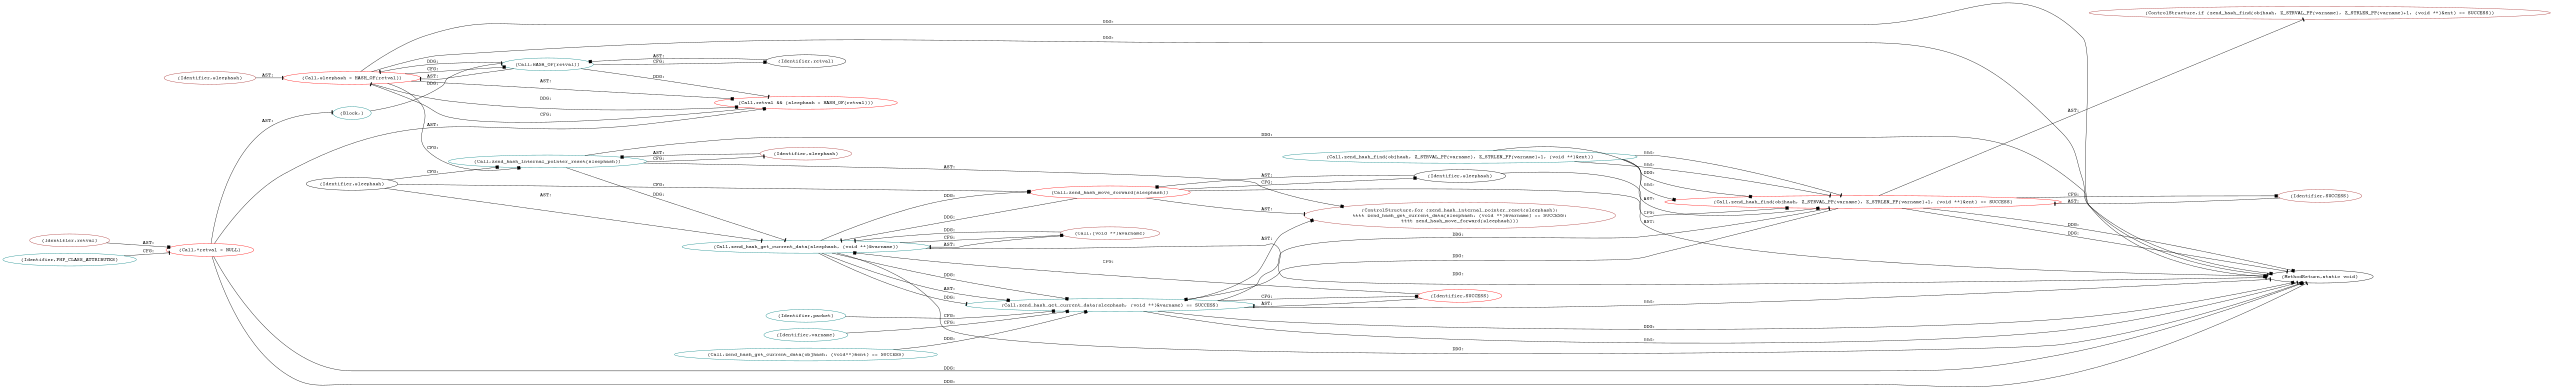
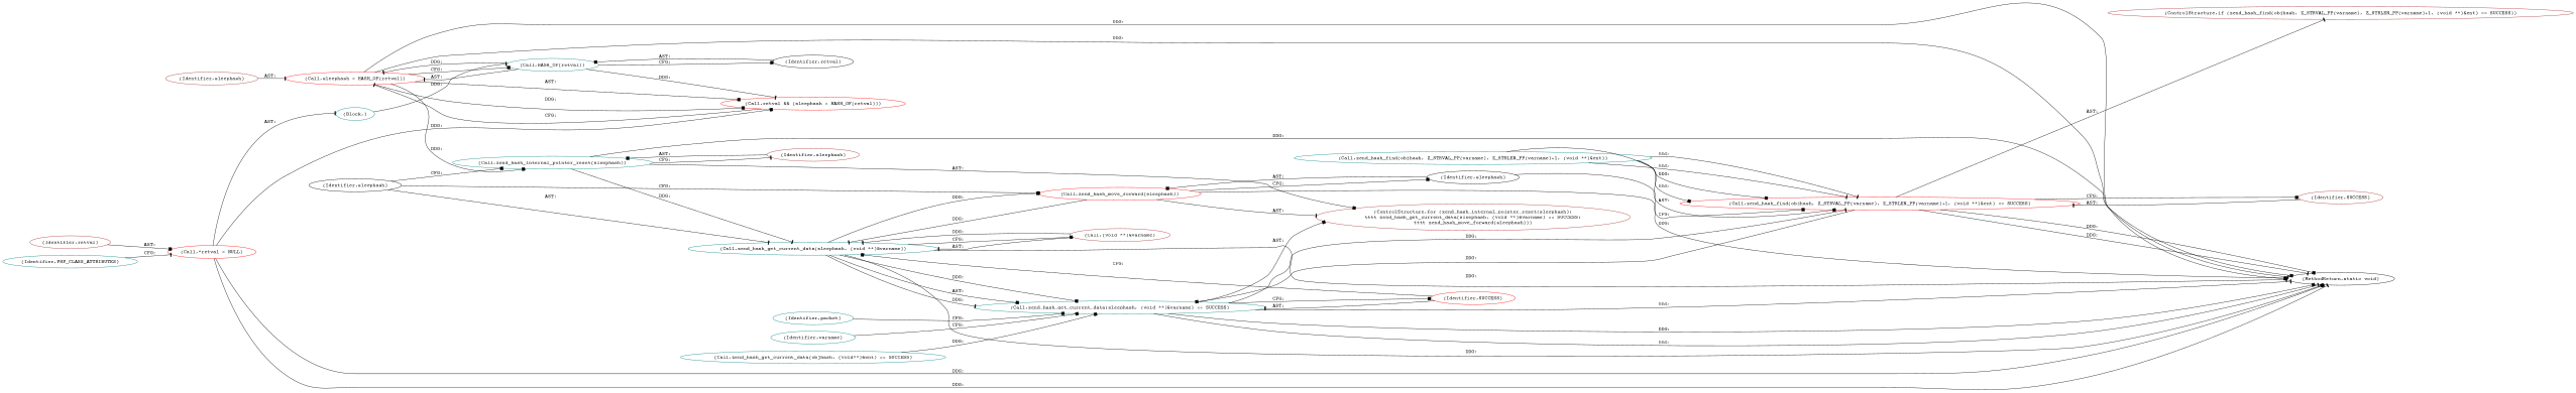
  digraph {
    fontname="Courier Prime"
    rankdir=LR
    node [color=teal fontname="Courier Prime"]
    edge [arrowhead=box fontname="Courier Prime"]
    n1 [label="(Call,zend_hash_internal_pointer_reset(sleephash))"]
    n2 [label="(Call,zend_hash_get_current_data(sleephash, (void **)&varname))"]
    n3 [color=brown label="(Identifier,sleephash)"]
    n4 [color=black label="(MethodReturn,static void)"]
    n5 [color=brown label="(ControlStructure,for (zend_hash_internal_pointer_reset(sleephash);\n\t\t\t\t zend_hash_get_current_data(sleephash, (void **)&varname) == SUCCESS;\n\t\t\t\t zend_hash_move_forward(sleephash)))"]
    n6 [label="(Call,zend_hash_get_current_data(sleephash, (void **)&varname) == SUCCESS)"]
    n7 [color=red label="(Call,zend_hash_move_forward(sleephash))"]
    n8 [color=brown label="(Call,(void **)&varname)"]
    n9 [color=red label="(Call,sleephash = HASH_OF(retval))"]
    n10 [label="(Call,HASH_OF(retval))"]
    n11 [color=red label="(Call,retval && (sleephash = HASH_OF(retval)))"]
    n12 [color=black label="(Identifier,retval)"]
    n13 [color=red label="(Call,*retval = NULL)"]
    n14 [label="(Block,)"]
    n15 [color=red label="(Call,zend_hash_find(objhash, Z_STRVAL_PP(varname), Z_STRLEN_PP(varname)+1, (void **)&ent) == SUCCESS)"]
    n16 [color=red label="(Identifier,SUCCESS)"]
    n17 [color=black label="(Identifier,sleephash)"]
    n18 [color=brown label="(ControlStructure,if (zend_hash_find(objhash, Z_STRVAL_PP(varname), Z_STRLEN_PP(varname)+1, (void **)&ent) == SUCCESS))"]
    n19 [color=brown label="(Identifier,SUCCESS)"]
    n20 [label="(Identifier,packet)"]
    n21 [label="(Call,zend_hash_find(objhash, Z_STRVAL_PP(varname), Z_STRLEN_PP(varname)+1, (void **)&ent))"]
    n22 [color=brown label="(Identifier,sleephash)"]
    n23 [color=brown label="(Identifier,retval)"]
    n24 [color=black label="(Identifier,sleephash)"]
    n25 [label="(Identifier,varname)"]
    n26 [label="(Call,zend_hash_get_current_data(objhash, (void**)&ent) == SUCCESS)"]
    n27 [label="(Identifier,PHP_CLASS_ATTRIBUTES)"]
    n1 -> n2 [arrowhead=tee label="DDG: "]
    n1 -> n3 [arrowhead=tee label="CFG: "]
    n1 -> n4 [label="DDG: "]
    n1 -> n5 [label="AST: "]
    n2 -> n4 [arrowhead=tee label="DDG: "]
    n2 -> n4 [label="DDG: "]
    n2 -> n6 [label="AST: "]
    n2 -> n6 [arrowhead=tee label="DDG: "]
    n2 -> n6 [label="DDG: "]
    n2 -> n7 [label="DDG: "]
    n2 -> n8 [label="CFG: "]
    n3 -> n1 [label="AST: "]
    n6 -> n4 [label="DDG: "]
    n6 -> n4 [arrowhead=tee label="DDG: "]
    n6 -> n4 [arrowhead=tee label="DDG: "]
    n6 -> n5 [label="AST: "]
    n6 -> n15 [arrowhead=tee label="DDG: "]
    n6 -> n16 [label="CFG: "]
    n7 -> n2 [arrowhead=tee label="DDG: "]
-   n7 -> n4 [label="AST: "]
+   n7 -> n4 [label="DDG: "]
    n7 -> n5 [arrowhead=tee label="AST: "]
    n7 -> n17 [label="CFG: "]
    n8 -> n2 [arrowhead=tee label="AST: "]
    n8 -> n2 [arrowhead=tee label="DDG: "]
-   n9 -> n1 [label="CFG: "]
+   n9 -> n1 [label="DDG: "]
    n9 -> n4 [label="DDG: "]
    n9 -> n4 [arrowhead=tee label="DDG: "]
    n9 -> n10 [label="CFG: "]
    n9 -> n11 [label="AST: "]
    n9 -> n11 [label="DDG: "]
    n10 -> n9 [arrowhead=tee label="AST: "]
    n10 -> n9 [arrowhead=tee label="DDG: "]
    n10 -> n11 [arrowhead=tee label="DDG: "]
    n10 -> n12 [label="CFG: "]
    n11 -> n9 [arrowhead=tee label="CFG: "]
    n12 -> n10 [label="AST: "]
    n13 -> n4 [label="DDG: "]
    n13 -> n4 [arrowhead=tee label="DDG: "]
-   n13 -> n11 [label="AST: "]
+   n13 -> n11 [label="DDG: "]
    n13 -> n14 [arrowhead=tee label="AST: "]
    n14 -> n10 [arrowhead=tee label="DDG: "]
    n15 -> n4 [arrowhead=tee label="DDG: "]
    n15 -> n4 [label="DDG: "]
    n15 -> n6 [label="DDG: "]
    n15 -> n18 [arrowhead=tee label="AST: "]
    n15 -> n19 [label="CFG: "]
    n16 -> n2 [label="CFG: "]
    n16 -> n6 [arrowhead=tee label="AST: "]
    n17 -> n7 [label="AST: "]
    n17 -> n15 [label="CFG: "]
    n19 -> n15 [arrowhead=tee label="AST: "]
    n20 -> n6 [label="CFG: "]
    n21 -> n15 [label="AST: "]
    n21 -> n15 [arrowhead=tee label="DDG: "]
    n21 -> n15 [arrowhead=tee label="DDG: "]
    n21 -> n15 [label="DDG: "]
    n21 -> n15 [label="DDG: "]
    n22 -> n9 [arrowhead=tee label="AST: "]
    n23 -> n13 [label="AST: "]
    n24 -> n1 [label="CFG: "]
    n24 -> n2 [arrowhead=tee label="AST: "]
    n24 -> n7 [label="CFG: "]
    n25 -> n6 [label="CFG: "]
    n26 -> n6 [label="DDG: "]
    n27 -> n13 [arrowhead=tee label="CFG: "]
  }
